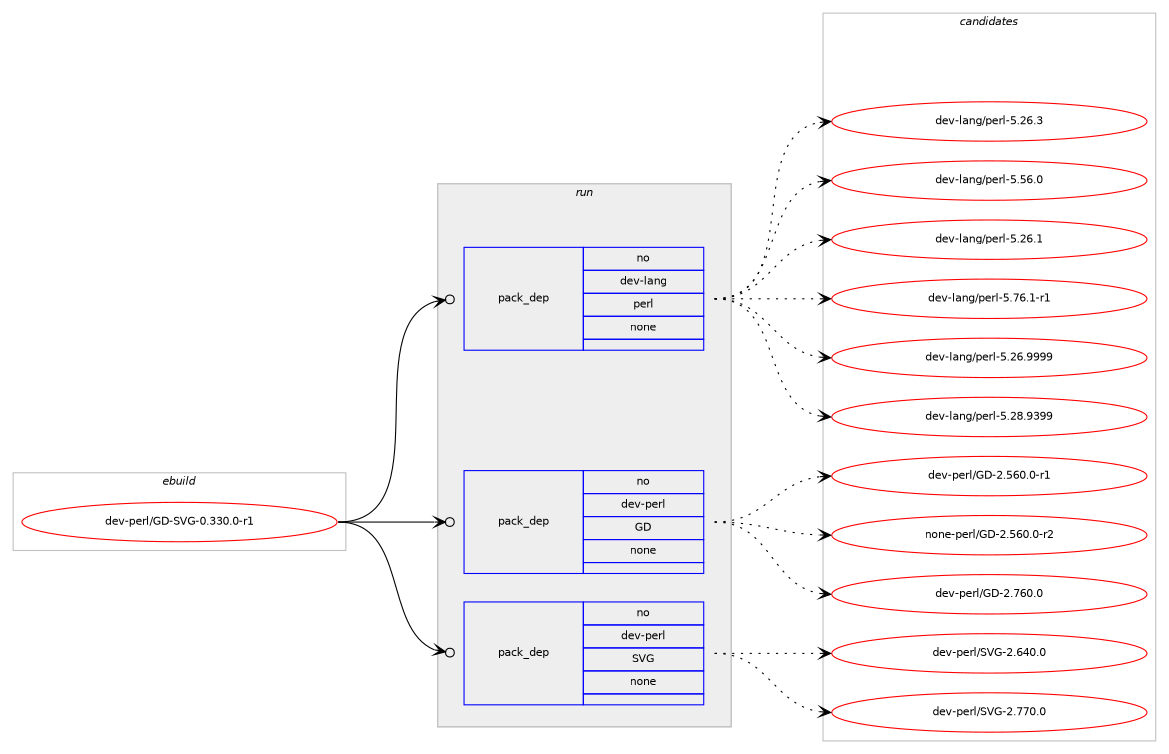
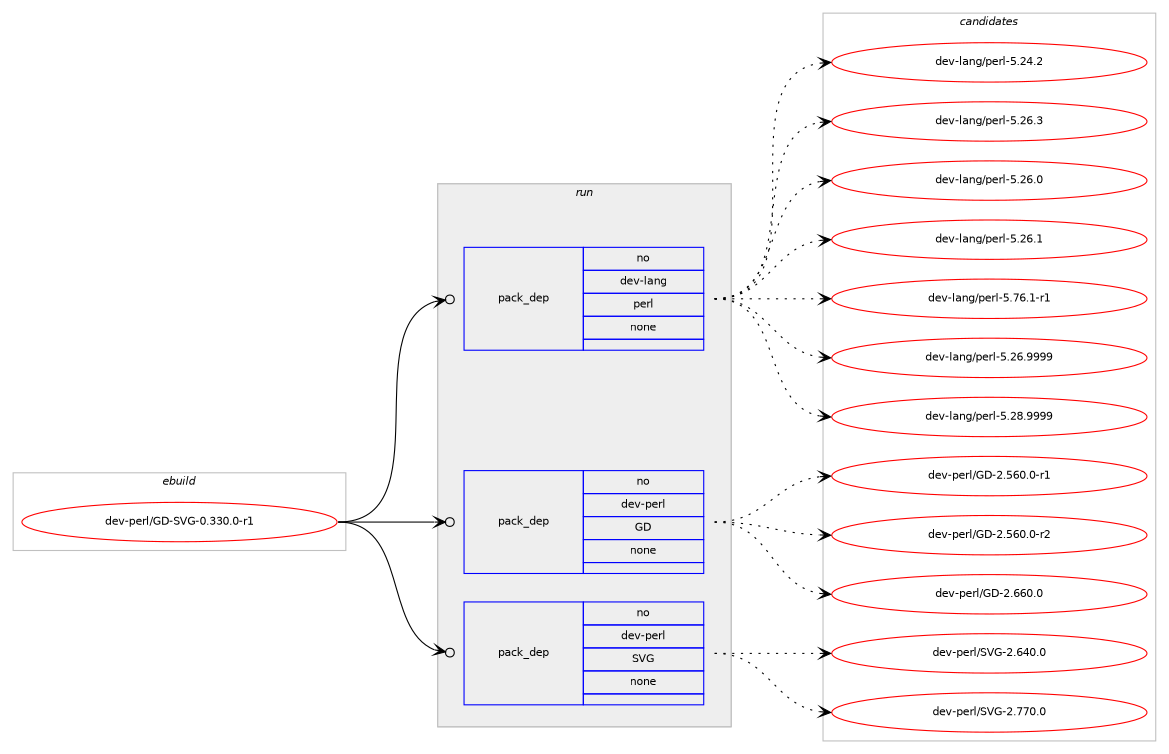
  digraph {
    compound=true
    concentrate=true
    fontname=Helvetica
    fontsize=10
    newrank=true
    rankdir=LR
    ranksep=1.5
    node [color=red fontname=Helvetica fontsize=10]
    edge [arrowhead=vee headport=w style=dotted tailport=e weight=100]
    n1 [label="dev-perl/GD-SVG-0.330.0-r1" width=4]
    n2 [color=blue label=<<TABLE BORDER="0" CELLBORDER="1" CELLSPACING="0" CELLPADDING="4" WIDTH="220"><TR><TD ROWSPAN="6" CELLPADDING="30">pack_dep</TD></TR><TR><TD WIDTH="110">no</TD></TR><TR><TD>dev-lang</TD></TR><TR><TD>perl</TD></TR><TR><TD>none</TD></TR><TR><TD></TD></TR></TABLE>> shape=none]
    n3 [color=blue label=<<TABLE BORDER="0" CELLBORDER="1" CELLSPACING="0" CELLPADDING="4" WIDTH="220"><TR><TD ROWSPAN="6" CELLPADDING="30">pack_dep</TD></TR><TR><TD WIDTH="110">no</TD></TR><TR><TD>dev-perl</TD></TR><TR><TD>GD</TD></TR><TR><TD>none</TD></TR><TR><TD></TD></TR></TABLE>> shape=none]
    n4 [color=blue label=<<TABLE BORDER="0" CELLBORDER="1" CELLSPACING="0" CELLPADDING="4" WIDTH="220"><TR><TD ROWSPAN="6" CELLPADDING="30">pack_dep</TD></TR><TR><TD WIDTH="110">no</TD></TR><TR><TD>dev-perl</TD></TR><TR><TD>SVG</TD></TR><TR><TD>none</TD></TR><TR><TD></TD></TR></TABLE>> shape=none]
+   n5 [label="dev-lang/perl-5.24.2" width=4]
    n6 [label="dev-lang/perl-5.26.3" width=4]
-   n7 [label="dev-lang/perl-5.56.0" width=4]
+   n7 [label="dev-lang/perl-5.26.0" width=4]
    n8 [label="dev-lang/perl-5.26.1" width=4]
    n9 [label="dev-lang/perl-5.76.1-r1" width=4]
    n10 [label="dev-lang/perl-5.26.9999" width=4]
-   n11 [label="dev-lang/perl-5.28.9399" width=4]
+   n11 [label="dev-lang/perl-5.28.9999" width=4]
    n12 [label="dev-perl/GD-2.560.0-r1" width=4]
-   n13 [label="none-perl/GD-2.560.0-r2" width=4]
-   n14 [label="dev-perl/GD-2.760.0" width=4]
+   n13 [label="dev-perl/GD-2.560.0-r2" width=4]
+   n14 [label="dev-perl/GD-2.660.0" width=4]
    n15 [label="dev-perl/SVG-2.640.0" width=4]
    n16 [label="dev-perl/SVG-2.770.0" width=4]
    subgraph cluster_1 {
      color=gray
      label=<<i>ebuild</i>>
      rank=same
      n1
    }
    subgraph cluster_2 {
      color=gray
      label=<<i>dependencies</i>>
      subgraph cluster_3 {
        color=gray
        fillcolor="#eeeeee"
        label=<<i>compile</i>>
        style=filled
      }
      subgraph cluster_4 {
        color=gray
        fillcolor="#eeeeee"
        label=<<i>compile and run</i>>
        style=filled
        subgraph sub_5 {
          color=gray
          fillcolor="#eeeeee"
          label=<<i>compile and run</i>>
          style=filled
          n2
        }
        subgraph sub_6 {
          color=gray
          fillcolor="#eeeeee"
          label=<<i>compile and run</i>>
          style=filled
          n3
        }
        subgraph sub_7 {
          color=gray
          fillcolor="#eeeeee"
          label=<<i>compile and run</i>>
          style=filled
          n4
        }
      }
      subgraph cluster_8 {
        color=gray
        fillcolor="#eeeeee"
        label=<<i>run</i>>
        style=filled
      }
    }
    subgraph cluster_9 {
      color=gray
      label=<<i>candidates</i>>
      rank=same
      subgraph sub_10 {
        color=black
        label=<<i>candidates</i>>
        nodesep=1
        rank=same
+       n5
        n6
        n7
        n8
        n9
        n10
        n11
      }
      subgraph sub_11 {
        color=black
        label=<<i>candidates</i>>
        nodesep=1
        rank=same
        n12
        n13
        n14
      }
      subgraph sub_12 {
        color=black
        label=<<i>candidates</i>>
        nodesep=1
        rank=same
        n15
        n16
      }
    }
    n1 -> n2 [arrowhead=odotvee style=solid weight=20]
    n1 -> n3 [arrowhead=odotvee style=solid weight=20]
    n1 -> n4 [arrowhead=odotvee style=solid weight=20]
+   n2 -> n5
    n2 -> n6
    n2 -> n7
    n2 -> n8
    n2 -> n9
    n2 -> n10
    n2 -> n11
    n3 -> n12
    n3 -> n13
    n3 -> n14
    n4 -> n15
    n4 -> n16
  }
